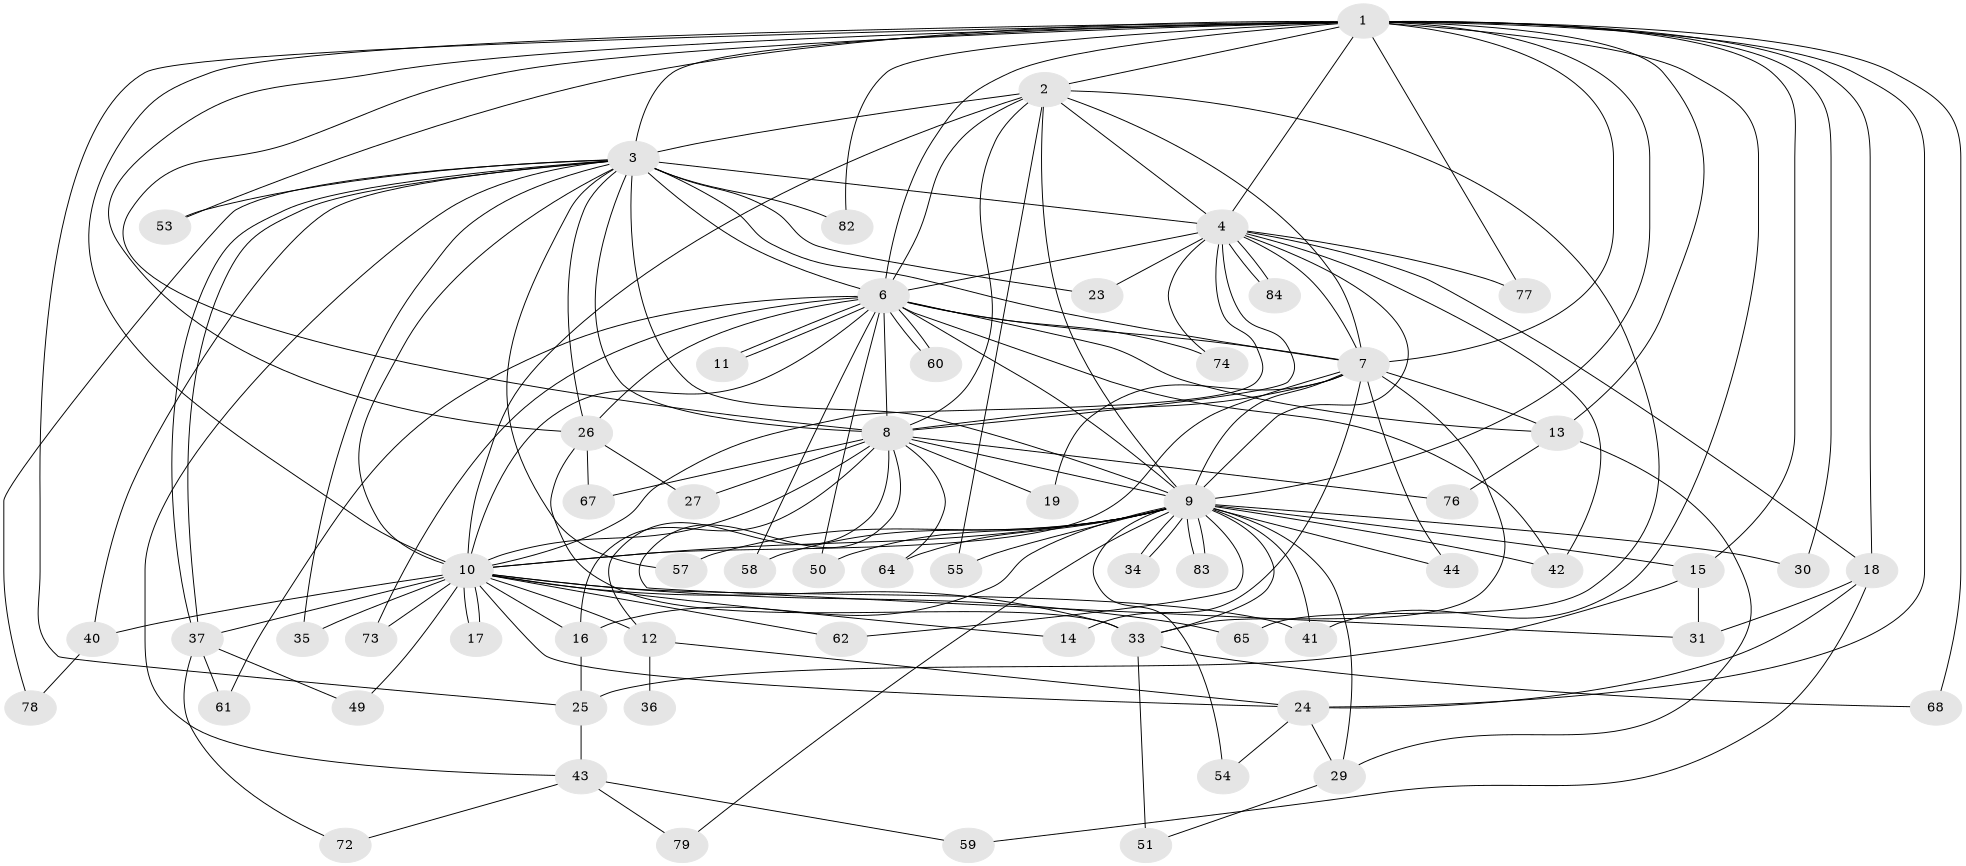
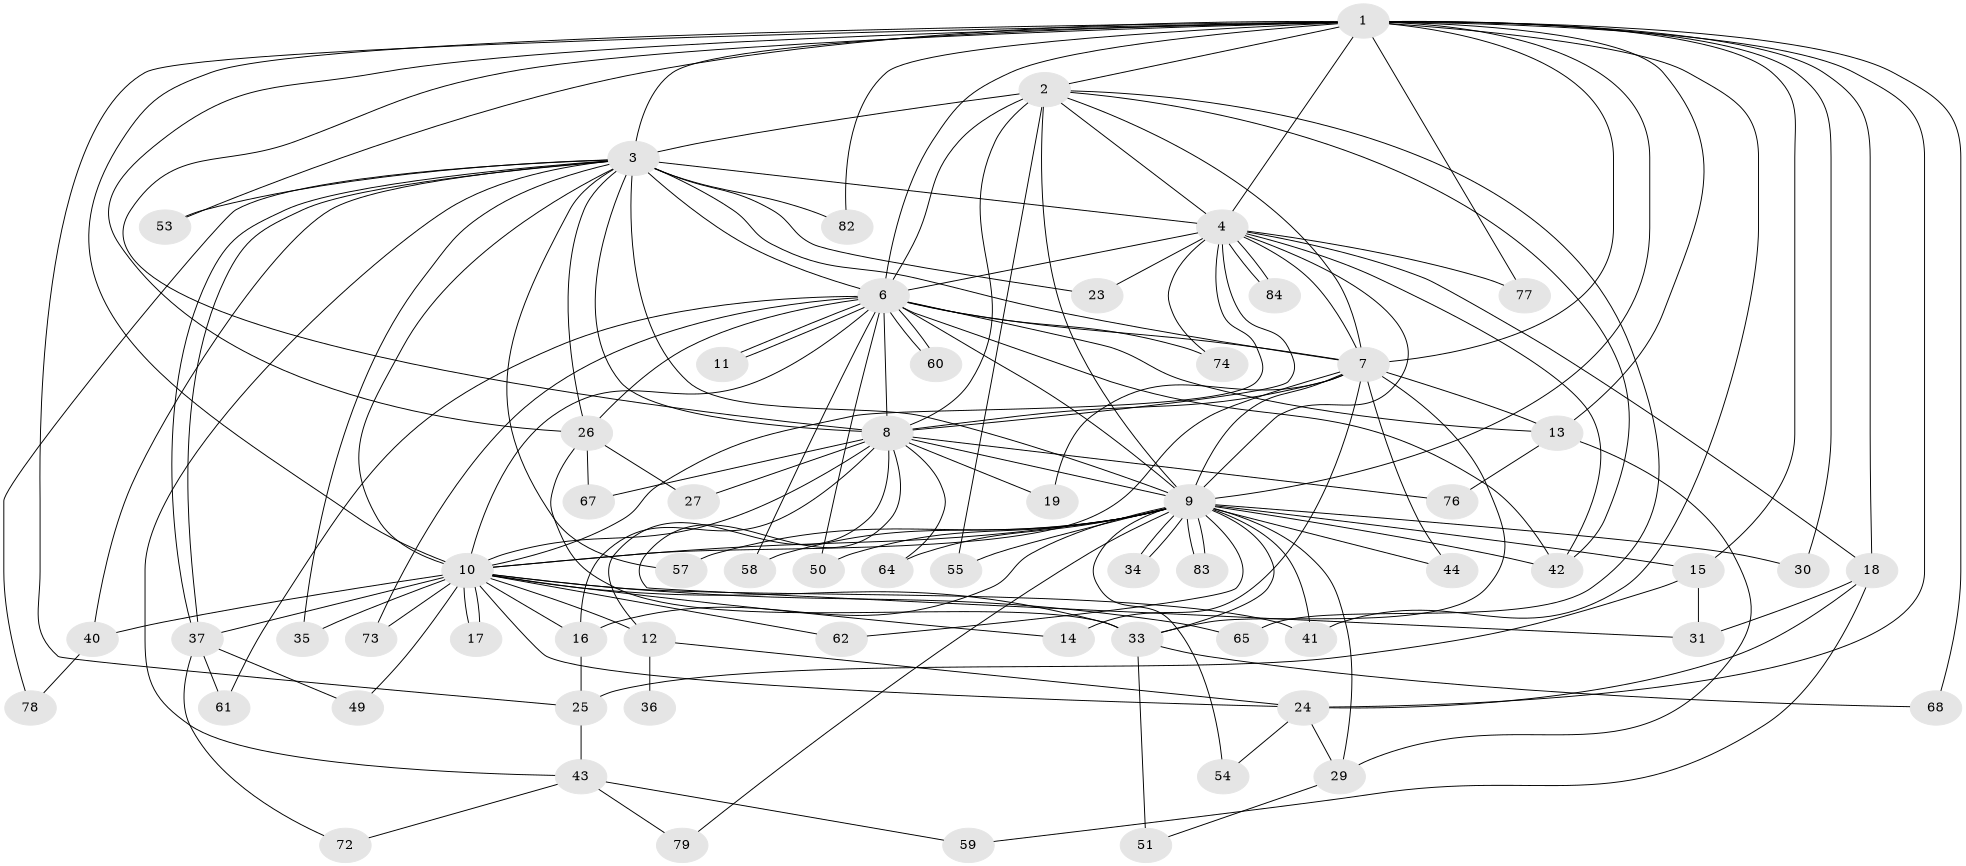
  graph {
    node [color=gray90 style=filled]
    1 [super="+22"]
    2 [super="+52"]
    3 [super="+5"]
    4 [super="+21"]
    6 [super="+69"]
    7 [super="+70"]
    8 [super="+66"]
    9 [super="+48"]
    10 [super="+46"]
    13
    15
    18 [super="+38"]
    24 [super="+45"]
    25 [super="+28"]
    26 [super="+75"]
    30 [super="+32"]
    41 [super="+56"]
    53
    68
    77
    82
    55
    65
    23
    35
    37 [super="+47"]
    40
    43
    57
    78
    42 [super="+63"]
    74
    84
    11
    50
    58
    60
    61
    73
    14
    19
    33 [super="+39"]
    44
    12 [super="+80"]
    16 [super="+81"]
    27
    31
    64
    67
    76
    29 [super="+71"]
    34
    54
    62
    79
    83
    17
    49
    59
    72
    51
    36
    1 -- 2
    1 -- 3 [weight=2]
    1 -- 4
    1 -- 6
    1 -- 7
    1 -- 8
    1 -- 9 [weight=2]
    1 -- 10
    1 -- 13
    1 -- 15
    1 -- 18
    1 -- 24
    1 -- 25
    1 -- 26
    1 -- 30
    1 -- 41
    1 -- 53
    1 -- 68
    1 -- 77
    1 -- 82
    2 -- 3 [weight=2]
    2 -- 4
    2 -- 6
    2 -- 7 [weight=2]
    2 -- 8
    2 -- 9
-   2 -- 10
+   2 -- 42
    2 -- 55
    2 -- 65
    3 -- 4 [weight=3]
    3 -- 6 [weight=2]
    3 -- 7 [weight=2]
    3 -- 8 [weight=2]
    3 -- 9 [weight=2]
    3 -- 10 [weight=2]
    3 -- 26
    3 -- 53
    3 -- 82
    3 -- 23
    3 -- 35
    3 -- 37
    3 -- 37
    3 -- 40
    3 -- 43
    3 -- 57
    3 -- 78
    4 -- 6
    4 -- 7
    4 -- 8
    4 -- 9
    4 -- 10
    4 -- 18
    4 -- 77
    4 -- 23
    4 -- 42
    4 -- 74
    4 -- 84
    4 -- 84
    6 -- 7
    6 -- 8 [weight=2]
    6 -- 9
    6 -- 10
    6 -- 13
    6 -- 26
    6 -- 42
    6 -- 74
    6 -- 11
    6 -- 11
    6 -- 50
    6 -- 58
    6 -- 60
    6 -- 60
    6 -- 61
    6 -- 73
    7 -- 8
    7 -- 9
    7 -- 10
    7 -- 13
    7 -- 14
    7 -- 19
    7 -- 33
    7 -- 44
    8 -- 9
    8 -- 10
    8 -- 19
    8 -- 12
    8 -- 16
    8 -- 27
    8 -- 31
    8 -- 64
    8 -- 67
    8 -- 76
    9 -- 10
    9 -- 15
    9 -- 30 [weight=2]
    9 -- 41
    9 -- 55
    9 -- 57
    9 -- 42 [weight=2]
    9 -- 50
    9 -- 58
    9 -- 33
    9 -- 44
    9 -- 16
    9 -- 64
    9 -- 29
    9 -- 34
    9 -- 34
    9 -- 54
    9 -- 62
    9 -- 79
    9 -- 83
    9 -- 83
    10 -- 24
    10 -- 41 [weight=2]
    10 -- 65
    10 -- 35
    10 -- 37
    10 -- 40
    10 -- 73
    10 -- 14
    10 -- 33
    10 -- 12
    10 -- 16
    10 -- 62
    10 -- 17
    10 -- 17
    10 -- 49
    13 -- 76
    13 -- 29
    15 -- 25
    15 -- 31
    18 -- 24
    18 -- 31
    18 -- 59
    24 -- 29
    24 -- 54
    25 -- 43
    26 -- 33
    26 -- 27
    26 -- 67
    37 -- 61
    37 -- 49
    37 -- 72
    40 -- 78
    43 -- 79
    43 -- 59
    43 -- 72
    33 -- 68
    33 -- 51
    12 -- 24
    12 -- 36
    16 -- 25
    29 -- 51
  }
